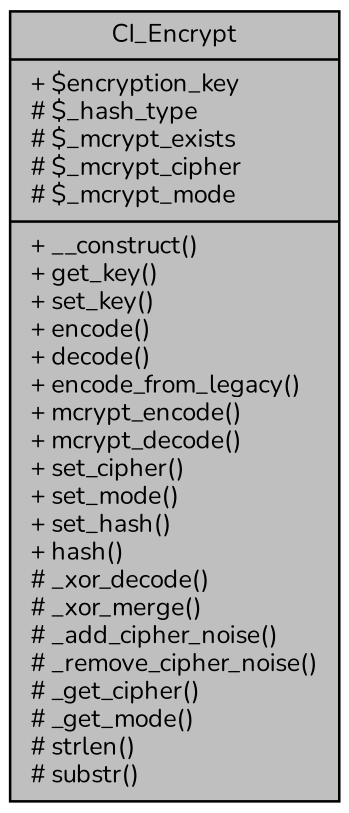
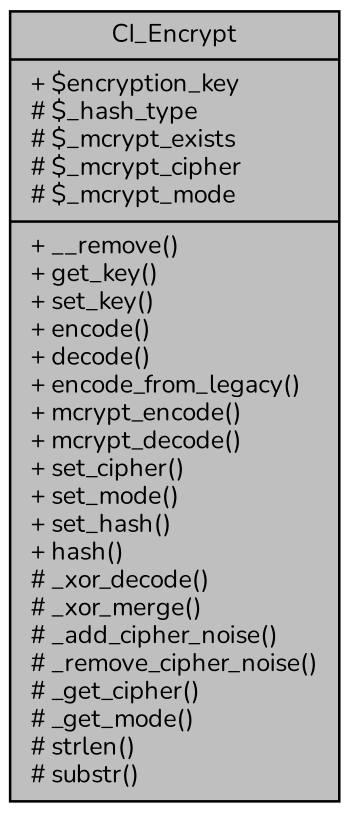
  digraph {
    fontname=Nunito
-   n1 [color=black fillcolor=grey75 fontcolor=black fontname=Nunito fontsize=10 height=0.2 label="{CI_Encrypt\n|+ $encryption_key\l# $_hash_type\l# $_mcrypt_exists\l# $_mcrypt_cipher\l# $_mcrypt_mode\l|+ __construct()\l+ get_key()\l+ set_key()\l+ encode()\l+ decode()\l+ encode_from_legacy()\l+ mcrypt_encode()\l+ mcrypt_decode()\l+ set_cipher()\l+ set_mode()\l+ set_hash()\l+ hash()\l# _xor_decode()\l# _xor_merge()\l# _add_cipher_noise()\l# _remove_cipher_noise()\l# _get_cipher()\l# _get_mode()\l# strlen()\l# substr()\l}" shape=record style=filled width=0.4]
+   n1 [color=black fillcolor=grey75 fontcolor=black fontname=Nunito fontsize=10 height=0.2 label="{CI_Encrypt\n|+ $encryption_key\l# $_hash_type\l# $_mcrypt_exists\l# $_mcrypt_cipher\l# $_mcrypt_mode\l|+ __remove()\l+ get_key()\l+ set_key()\l+ encode()\l+ decode()\l+ encode_from_legacy()\l+ mcrypt_encode()\l+ mcrypt_decode()\l+ set_cipher()\l+ set_mode()\l+ set_hash()\l+ hash()\l# _xor_decode()\l# _xor_merge()\l# _add_cipher_noise()\l# _remove_cipher_noise()\l# _get_cipher()\l# _get_mode()\l# strlen()\l# substr()\l}" shape=record style=filled width=0.4]
  }
